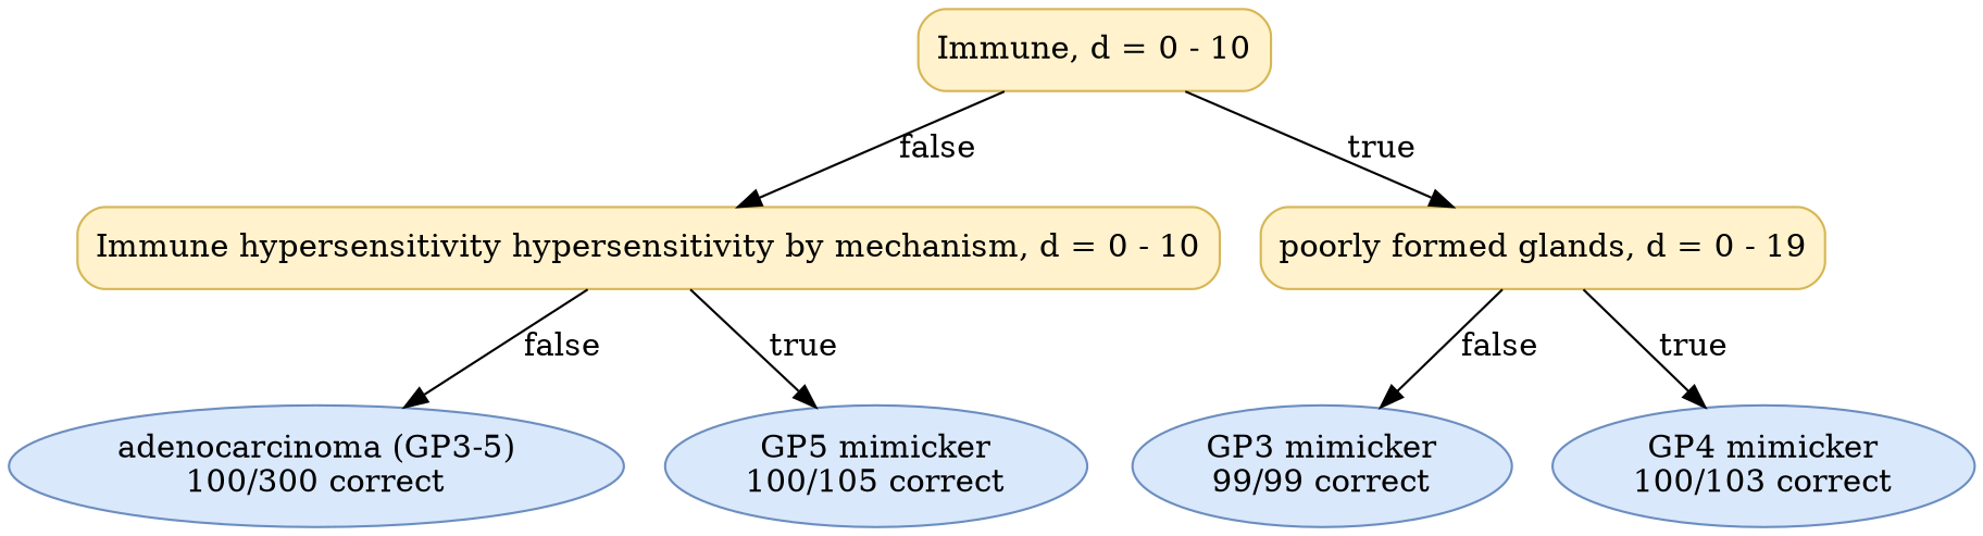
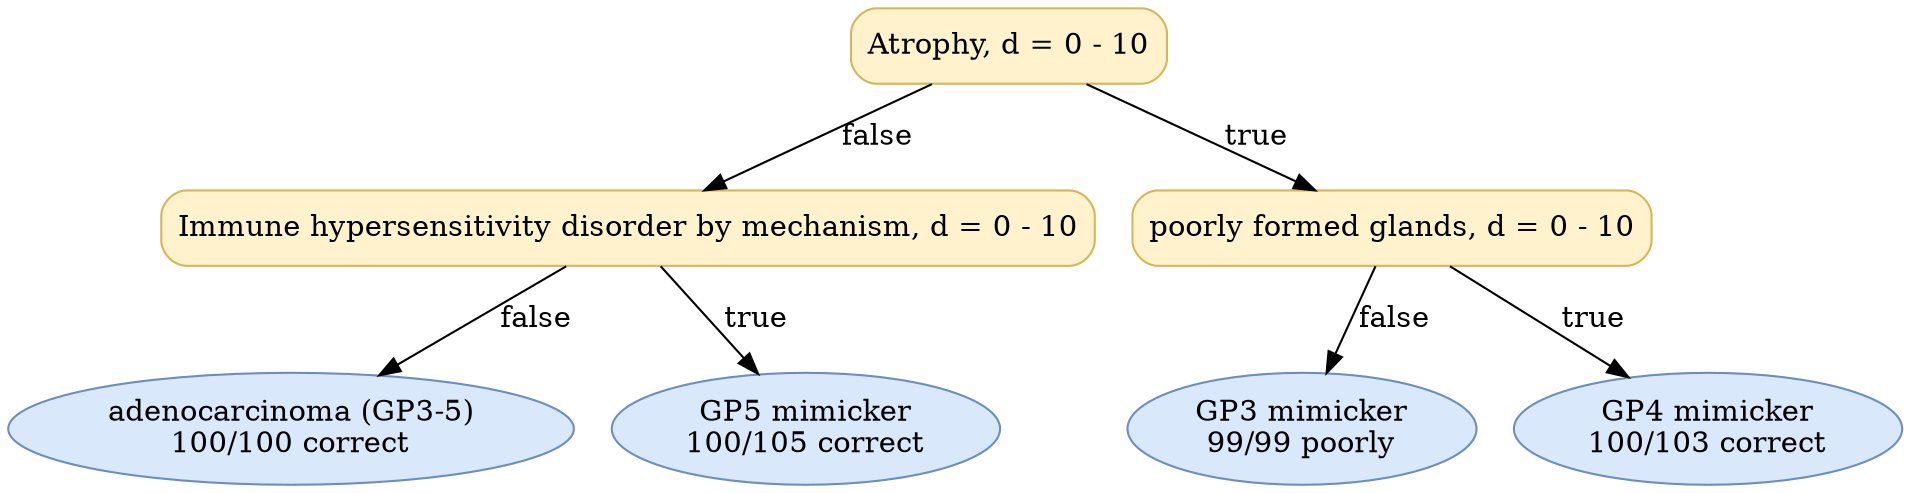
  digraph {
    fontname="Times-Roman"
    node [color="#6C8EBF" fillcolor="#DAE8FC" fontname="Times-Roman" shape=ellipse style="rounded,filled"]
-   n1 [color="#D6B656" fillcolor="#FFF2CC" label="Immune, d = 0 - 10" shape=box]
-   n2 [color="#D6B656" fillcolor="#FFF2CC" label="Immune hypersensitivity hypersensitivity by mechanism, d = 0 - 10" shape=box]
-   n3 [color="#D6B656" fillcolor="#FFF2CC" label="poorly formed glands, d = 0 - 19" shape=box]
-   n4 [label=<adenocarcinoma (GP3-5)<br/>100/300 correct>]
+   n1 [color="#D6B656" fillcolor="#FFF2CC" label="Atrophy, d = 0 - 10" shape=box]
+   n2 [color="#D6B656" fillcolor="#FFF2CC" label="Immune hypersensitivity disorder by mechanism, d = 0 - 10" shape=box]
+   n3 [color="#D6B656" fillcolor="#FFF2CC" label="poorly formed glands, d = 0 - 10" shape=box]
+   n4 [label=<adenocarcinoma (GP3-5)<br/>100/100 correct>]
    n5 [label=<GP5 mimicker<br/>100/105 correct>]
-   n6 [label=<GP3 mimicker<br/>99/99 correct>]
+   n6 [label=<GP3 mimicker<br/>99/99 poorly>]
    n7 [label=<GP4 mimicker<br/>100/103 correct>]
    n1 -> n2 [label=false]
    n1 -> n3 [label=true]
    n2 -> n4 [label=false]
    n2 -> n5 [label=true]
    n3 -> n6 [label=false]
    n3 -> n7 [label=true]
  }
